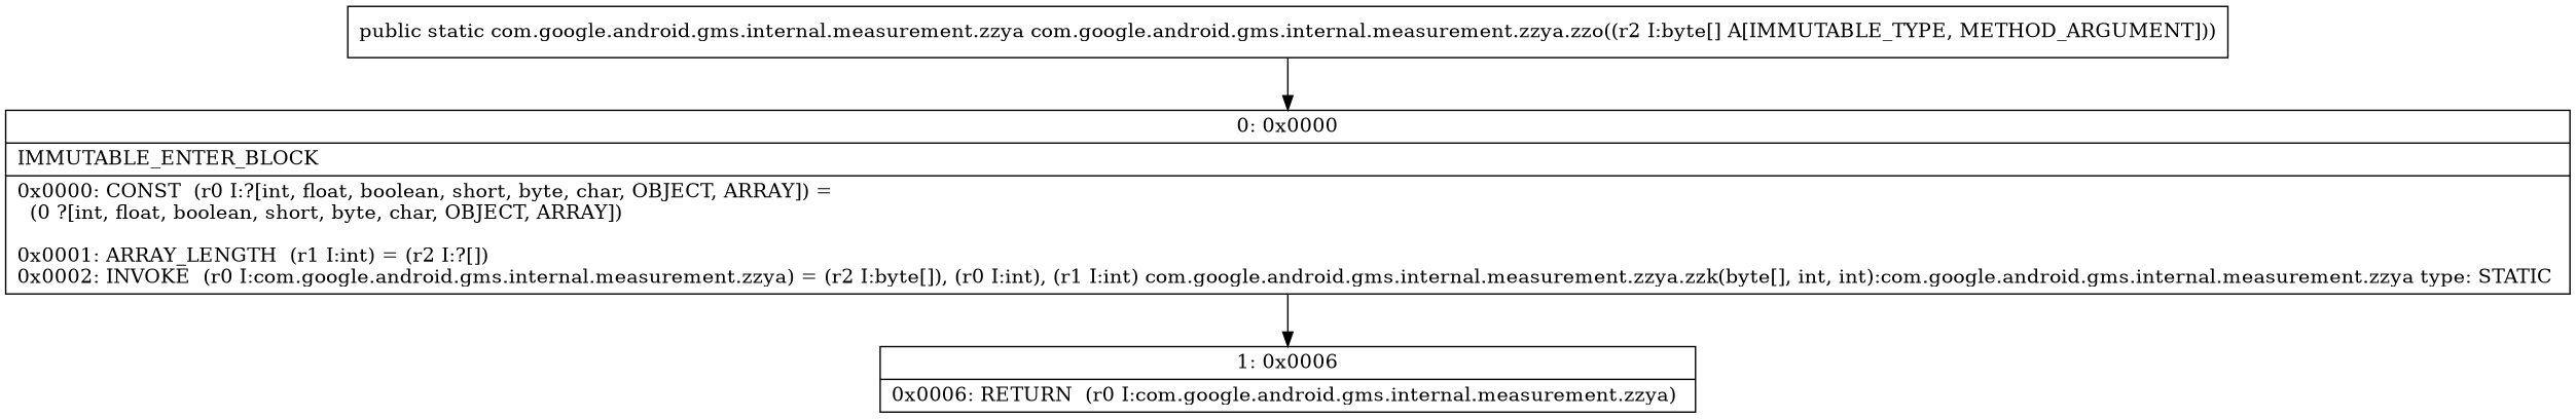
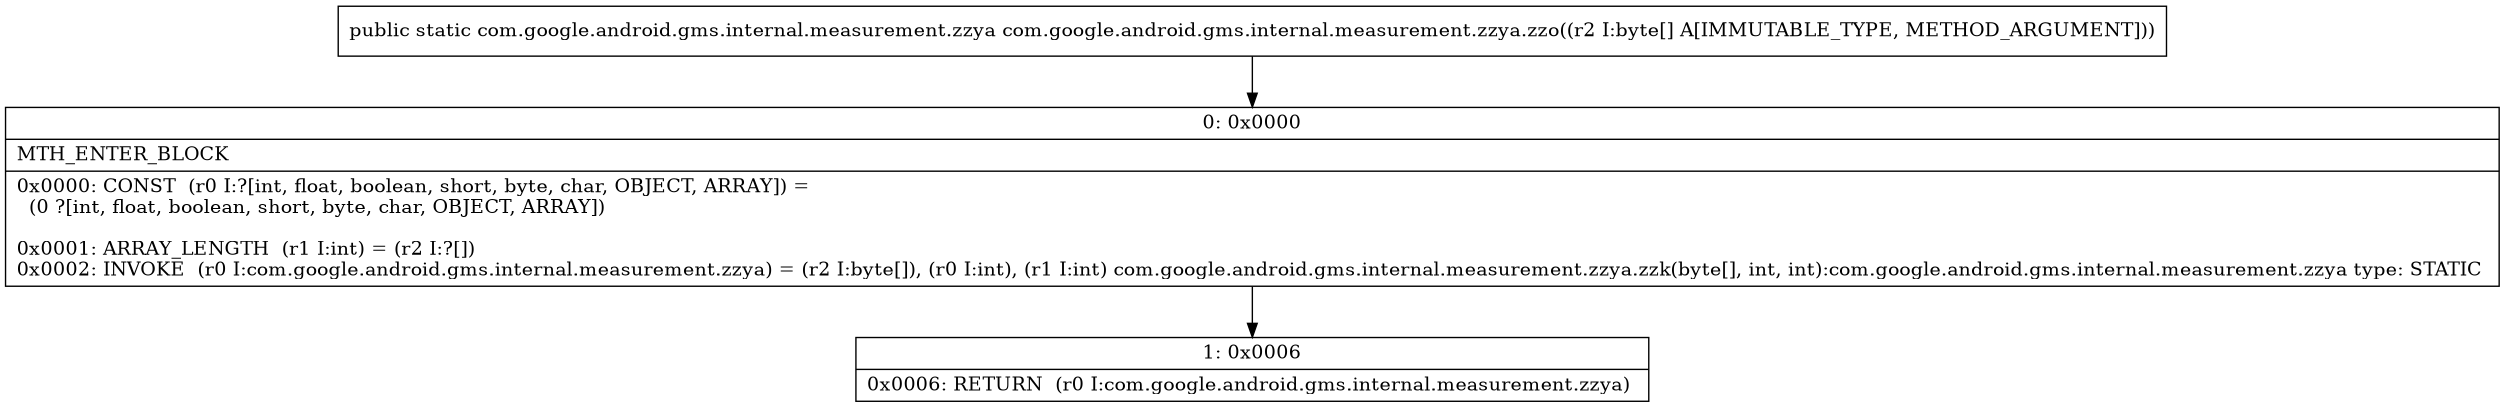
  digraph {
    node [shape=record]
-   n1 [label="{0\:\ 0x0000|IMMUTABLE_ENTER_BLOCK\l|0x0000: CONST  (r0 I:?[int, float, boolean, short, byte, char, OBJECT, ARRAY]) = \l  (0 ?[int, float, boolean, short, byte, char, OBJECT, ARRAY])\l \l0x0001: ARRAY_LENGTH  (r1 I:int) = (r2 I:?[]) \l0x0002: INVOKE  (r0 I:com.google.android.gms.internal.measurement.zzya) = (r2 I:byte[]), (r0 I:int), (r1 I:int) com.google.android.gms.internal.measurement.zzya.zzk(byte[], int, int):com.google.android.gms.internal.measurement.zzya type: STATIC \l}"]
+   n1 [label="{0\:\ 0x0000|MTH_ENTER_BLOCK\l|0x0000: CONST  (r0 I:?[int, float, boolean, short, byte, char, OBJECT, ARRAY]) = \l  (0 ?[int, float, boolean, short, byte, char, OBJECT, ARRAY])\l \l0x0001: ARRAY_LENGTH  (r1 I:int) = (r2 I:?[]) \l0x0002: INVOKE  (r0 I:com.google.android.gms.internal.measurement.zzya) = (r2 I:byte[]), (r0 I:int), (r1 I:int) com.google.android.gms.internal.measurement.zzya.zzk(byte[], int, int):com.google.android.gms.internal.measurement.zzya type: STATIC \l}"]
    n2 [label="{1\:\ 0x0006|0x0006: RETURN  (r0 I:com.google.android.gms.internal.measurement.zzya) \l}"]
    n3 [label="{public static com.google.android.gms.internal.measurement.zzya com.google.android.gms.internal.measurement.zzya.zzo((r2 I:byte[] A[IMMUTABLE_TYPE, METHOD_ARGUMENT])) }"]
    n1 -> n2
    n3 -> n1
  }
